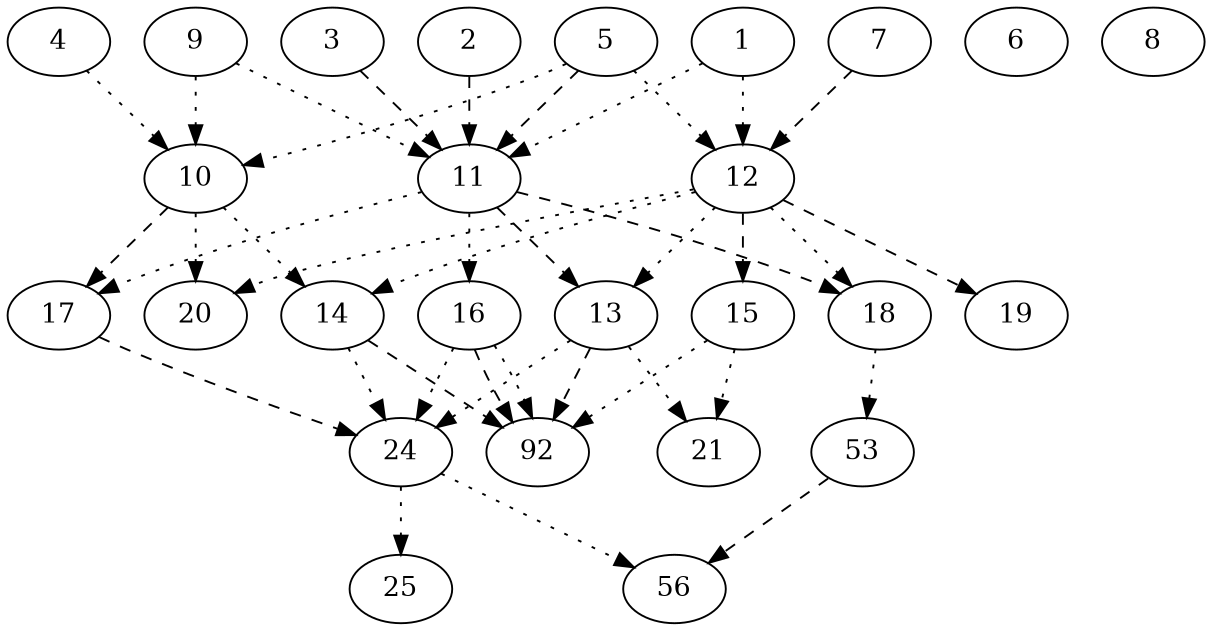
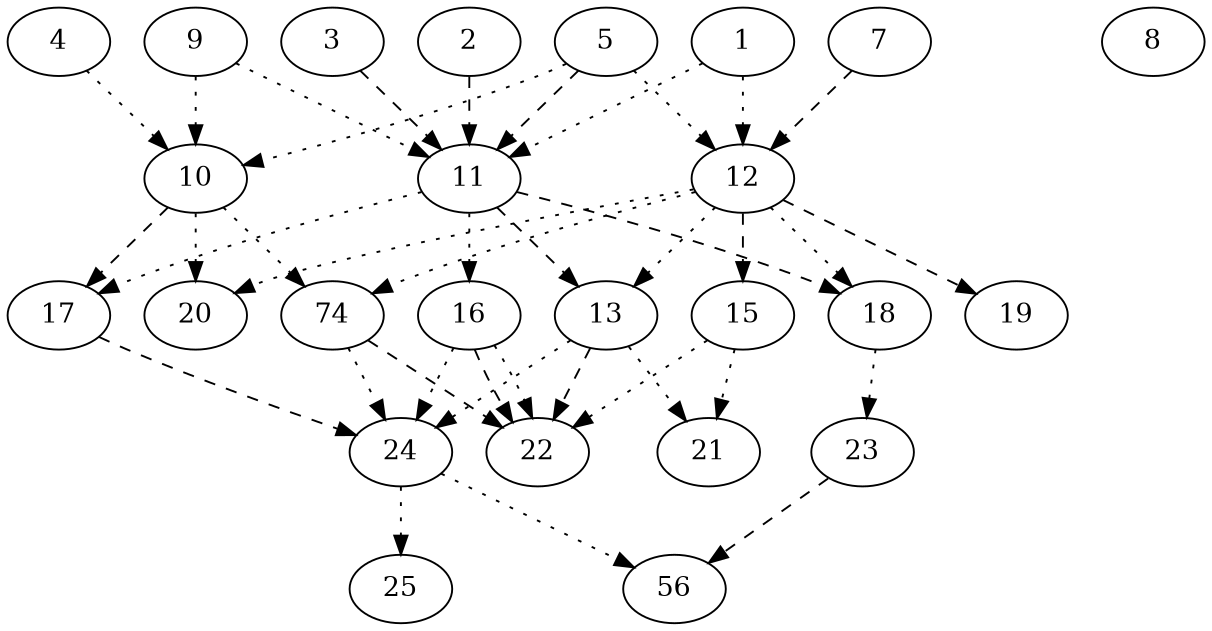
  digraph {
    node [alpha=0.07]
    edge [style=dotted]
    1 [alpha=0.16 expect_size=55172229421384859648]
    11 [alpha=0.14 expect_size=770543521181466624000]
    12 [expect_size=67275735743824360]
    17 [alpha=0.20 expect_size=1286919341629796352]
    13 [alpha=0.08 expect_size=985446099082133504]
    16 [expect_size=2192844299039670272000]
    18 [alpha=0.12 expect_size=1993441536976617472000]
-   14 [alpha=0.02 expect_size=744608786263253712896]
+   14 [alpha=0.02 expect_size=744608786263253712896 label=74]
    20 [alpha=0.11 expect_size=20872090645017372]
    15 [alpha=0.09 expect_size=1256925458677821440]
    19 [alpha=0.18 expect_size=1205733553039787520]
    24 [expect_size=206628281818953023488]
-   22 [alpha=0.08 expect_size=1298430309694548475904 label=92]
+   22 [alpha=0.08 expect_size=1298430309694548475904]
    21 [alpha=0.09 expect_size=1500169833893855232000]
-   23 [alpha=0.20 expect_size=18357029705671308 label=53]
+   23 [alpha=0.20 expect_size=18357029705671308]
    2 [alpha=0.10 expect_size=880523266985299]
    3 [alpha=0.15 expect_size=349096340070069440]
    4 [alpha=0.06 expect_size=245761496154840]
    10 [alpha=0.17 expect_size=5897775843958063104]
    5 [alpha=0.13 expect_size=106767470623757172736]
-   6 [alpha=0.15 expect_size=1269626439713112981504]
    7 [alpha=0.10 expect_size=140397703107917424]
    8 [alpha=0.01 expect_size=9863491849109978]
    9 [alpha=0.09 expect_size=551033810917128960]
    n25 [alpha=0.15 expect_size=723285130964698880 label=56]
    25 [alpha=0.11 expect_size=689728801452832325632]
    1 -> 11
    1 -> 12
    11 -> 17
    11 -> 13 [style=dashed]
    11 -> 16
    11 -> 18 [style=dashed]
    12 -> 13
    12 -> 18
    12 -> 14
    12 -> 20
    12 -> 15 [style=dashed]
    12 -> 19 [style=dashed]
    17 -> 24 [style=dashed]
    13 -> 24
    13 -> 22 [style=dashed]
    13 -> 21
    16 -> 24
    16 -> 22 [style=dashed]
    16 -> 22
    18 -> 23
    14 -> 24
    14 -> 22 [style=dashed]
    15 -> 22
    15 -> 21
    24 -> n25
    24 -> 25
    23 -> n25 [style=dashed]
    2 -> 11 [style=dashed]
    3 -> 11 [style=dashed]
    4 -> 10
    10 -> 17 [style=dashed]
    10 -> 14
    10 -> 20
    5 -> 11 [style=dashed]
    5 -> 12
    5 -> 10
    7 -> 12 [style=dashed]
    9 -> 11
    9 -> 10
  }
